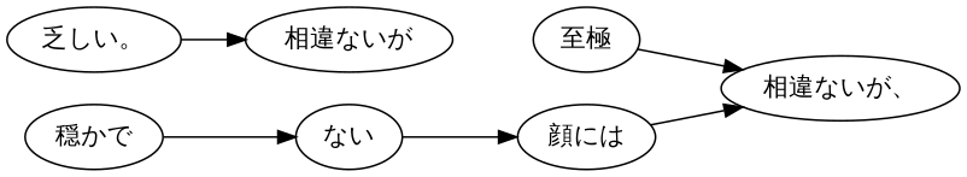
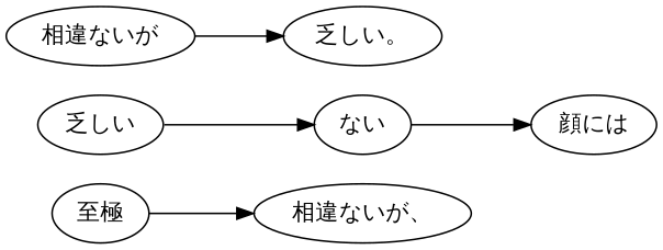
  digraph {
    fontname="Courier Prime"
    rankdir=LR
    node [fontname="Courier Prime"]
    edge [fontname="Courier Prime"]
    n1 [label="至極"]
    n2 [label="相違ないが、"]
-   n3 [label="穏かで"]
+   n3 [label="乏しい"]
    n4 [label="ない"]
    n5 [label="顔には"]
    n6 [label="乏しい。"]
    n7 [label="相違ないが"]
    n1 -> n2
    n3 -> n4
    n4 -> n5
-   n5 -> n2
-   n6 -> n7
+   n7 -> n6
  }
